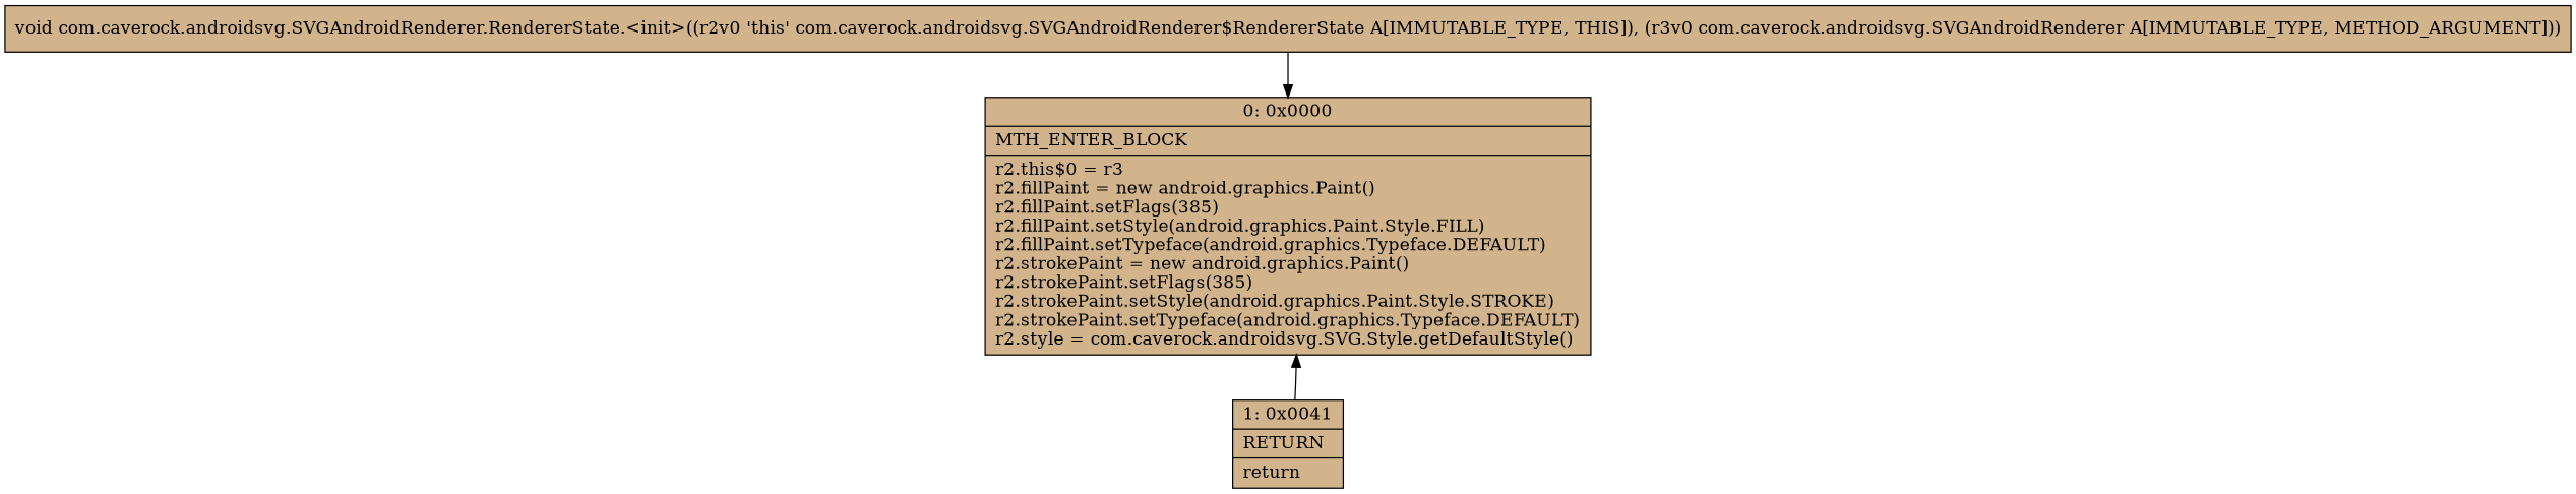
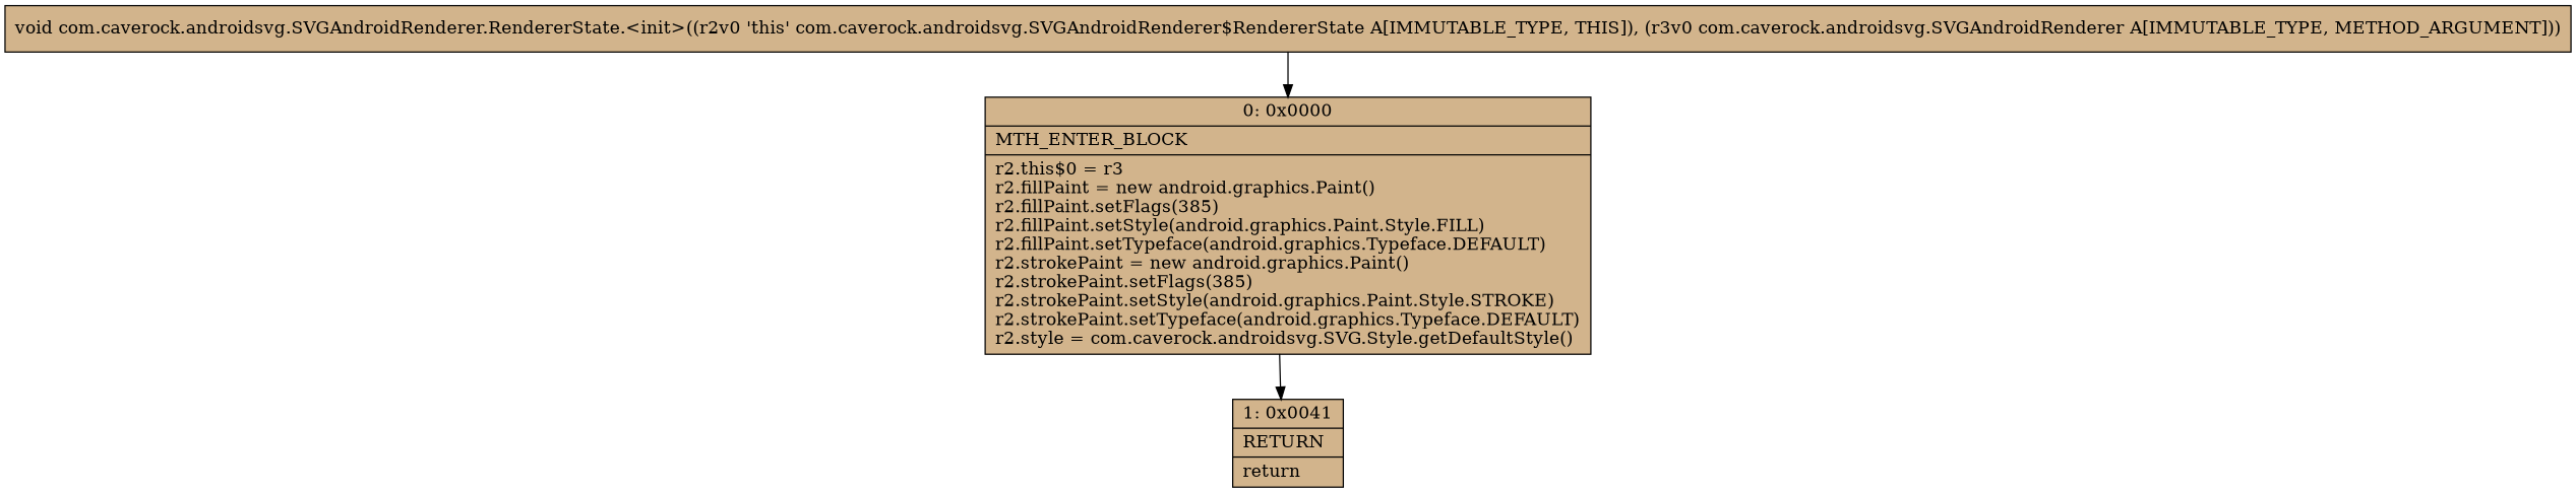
  digraph {
    node [shape=record style=filled fillcolor=tan]
    n1 [label="{0\:\ 0x0000|MTH_ENTER_BLOCK\l|r2.this$0 = r3\lr2.fillPaint = new android.graphics.Paint()\lr2.fillPaint.setFlags(385)\lr2.fillPaint.setStyle(android.graphics.Paint.Style.FILL)\lr2.fillPaint.setTypeface(android.graphics.Typeface.DEFAULT)\lr2.strokePaint = new android.graphics.Paint()\lr2.strokePaint.setFlags(385)\lr2.strokePaint.setStyle(android.graphics.Paint.Style.STROKE)\lr2.strokePaint.setTypeface(android.graphics.Typeface.DEFAULT)\lr2.style = com.caverock.androidsvg.SVG.Style.getDefaultStyle()\l}"]
    n2 [label="{1\:\ 0x0041|RETURN\l|return\l}"]
    n3 [label="{void com.caverock.androidsvg.SVGAndroidRenderer.RendererState.\<init\>((r2v0 'this' com.caverock.androidsvg.SVGAndroidRenderer$RendererState A[IMMUTABLE_TYPE, THIS]), (r3v0 com.caverock.androidsvg.SVGAndroidRenderer A[IMMUTABLE_TYPE, METHOD_ARGUMENT])) }"]
-   n2 -> n1
+   n1 -> n2
    n3 -> n1
  }
